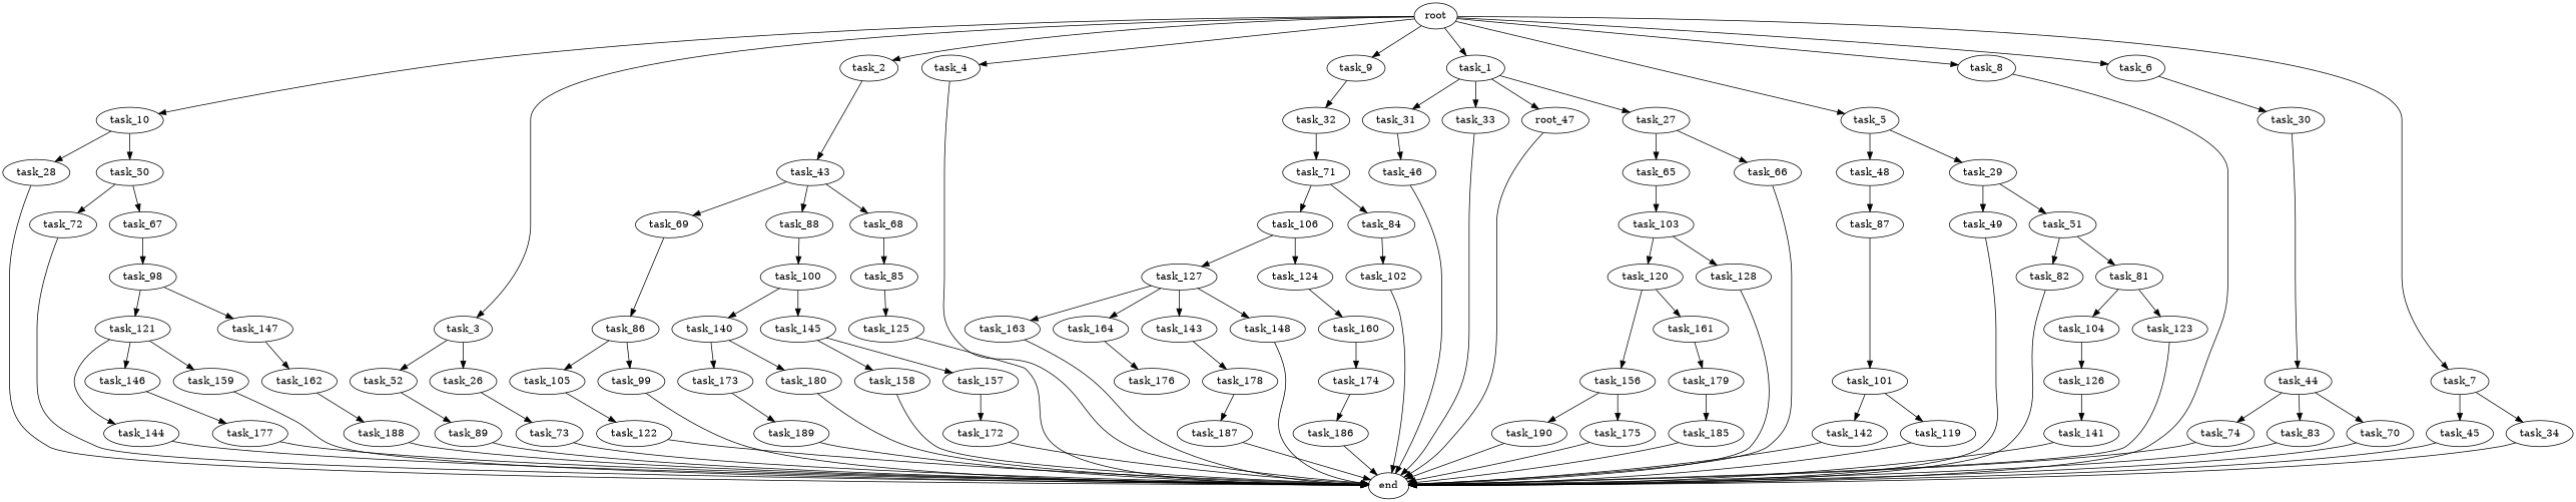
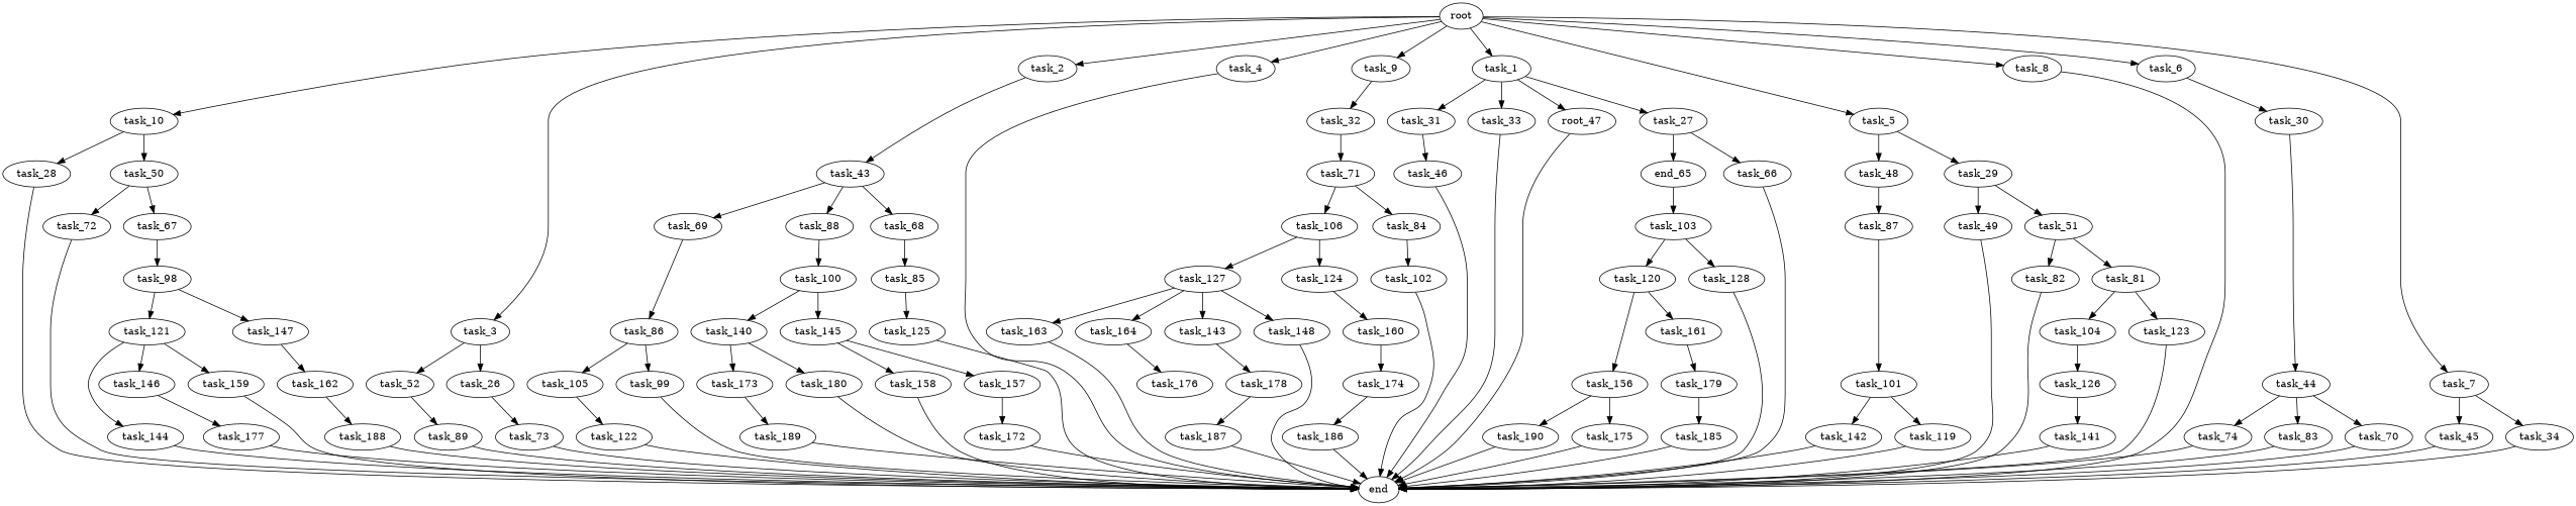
  digraph {
    task_102
    end
-   task_65
+   task_65 [label=end_65]
    task_103
    task_120
    task_128
    task_142
    task_156
    task_190
    task_175
    task_162
    task_188
    task_158
    task_105
    task_122
    task_72
    task_119
    task_45
    task_163
    task_144
    task_46
    task_179
    task_185
    task_82
    task_10
    task_28
    task_50
    task_67
    task_3
    task_52
    task_26
    task_89
    task_73
    task_98
    task_71
    task_106
    task_84
    task_127
    task_124
    task_31
    task_49
    task_157
    task_172
    task_146
    task_177
    task_159
    task_161
    task_121
    task_140
    task_173
    task_180
    task_189
    task_147
    task_164
    task_176
    task_126
    task_141
    task_2
    task_43
    task_69
    task_88
    task_68
    task_48
    task_87
    task_101
    task_186
    task_30
    task_44
    task_74
    task_83
    task_70
    task_160
    task_174
    task_104
    task_33
    task_4
    task_86
    task_100
    task_85
    task_125
    task_145
    task_143
    task_148
    task_34
    task_9
    task_32
    task_178
    task_187
    task_99
    task_1
    n91 [label=root_47]
    task_27
    task_66
    task_5
    task_29
    task_51
    task_8
    task_81
    root
    task_6
    task_7
    task_123
    task_102 -> end
    task_65 -> task_103
    task_103 -> task_120
    task_103 -> task_128
    task_120 -> task_156
    task_120 -> task_161
    task_128 -> end
    task_142 -> end
    task_156 -> task_190
    task_156 -> task_175
    task_190 -> end
    task_175 -> end
    task_162 -> task_188
    task_188 -> end
    task_158 -> end
    task_105 -> task_122
    task_122 -> end
    task_72 -> end
    task_119 -> end
    task_45 -> end
    task_163 -> end
    task_144 -> end
    task_46 -> end
    task_179 -> task_185
    task_185 -> end
    task_82 -> end
    task_10 -> task_28
    task_10 -> task_50
    task_28 -> end
    task_50 -> task_72
    task_50 -> task_67
    task_67 -> task_98
    task_3 -> task_52
    task_3 -> task_26
    task_52 -> task_89
    task_26 -> task_73
    task_89 -> end
    task_73 -> end
    task_98 -> task_121
    task_98 -> task_147
    task_71 -> task_106
    task_71 -> task_84
    task_106 -> task_127
    task_106 -> task_124
    task_84 -> task_102
    task_127 -> task_163
    task_127 -> task_164
    task_127 -> task_143
    task_127 -> task_148
    task_124 -> task_160
    task_31 -> task_46
    task_49 -> end
    task_157 -> task_172
    task_172 -> end
    task_146 -> task_177
    task_177 -> end
    task_159 -> end
    task_161 -> task_179
    task_121 -> task_144
    task_121 -> task_146
    task_121 -> task_159
    task_140 -> task_173
    task_140 -> task_180
    task_173 -> task_189
    task_180 -> end
    task_189 -> end
    task_147 -> task_162
    task_164 -> task_176
    task_126 -> task_141
    task_141 -> end
    task_2 -> task_43
    task_43 -> task_69
    task_43 -> task_88
    task_43 -> task_68
    task_69 -> task_86
    task_88 -> task_100
    task_68 -> task_85
    task_48 -> task_87
    task_87 -> task_101
    task_101 -> task_142
    task_101 -> task_119
    task_186 -> end
    task_30 -> task_44
    task_44 -> task_74
    task_44 -> task_83
    task_44 -> task_70
    task_74 -> end
    task_83 -> end
    task_70 -> end
    task_160 -> task_174
    task_174 -> task_186
    task_104 -> task_126
    task_33 -> end
    task_4 -> end
    task_86 -> task_105
    task_86 -> task_99
    task_100 -> task_140
    task_100 -> task_145
    task_85 -> task_125
    task_125 -> end
    task_145 -> task_158
    task_145 -> task_157
    task_143 -> task_178
    task_148 -> end
    task_34 -> end
    task_9 -> task_32
    task_32 -> task_71
    task_178 -> task_187
    task_187 -> end
    task_99 -> end
    task_1 -> task_31
    task_1 -> task_33
    task_1 -> n91
    task_1 -> task_27
    n91 -> end
    task_27 -> task_65
    task_27 -> task_66
    task_66 -> end
    task_5 -> task_48
    task_5 -> task_29
    task_29 -> task_49
    task_29 -> task_51
    task_51 -> task_82
    task_51 -> task_81
    task_8 -> end
    task_81 -> task_104
    task_81 -> task_123
    root -> task_10
    root -> task_3
    root -> task_2
    root -> task_4
    root -> task_9
    root -> task_1
    root -> task_5
    root -> task_8
    root -> task_6
    root -> task_7
    task_6 -> task_30
    task_7 -> task_45
    task_7 -> task_34
    task_123 -> end
  }
